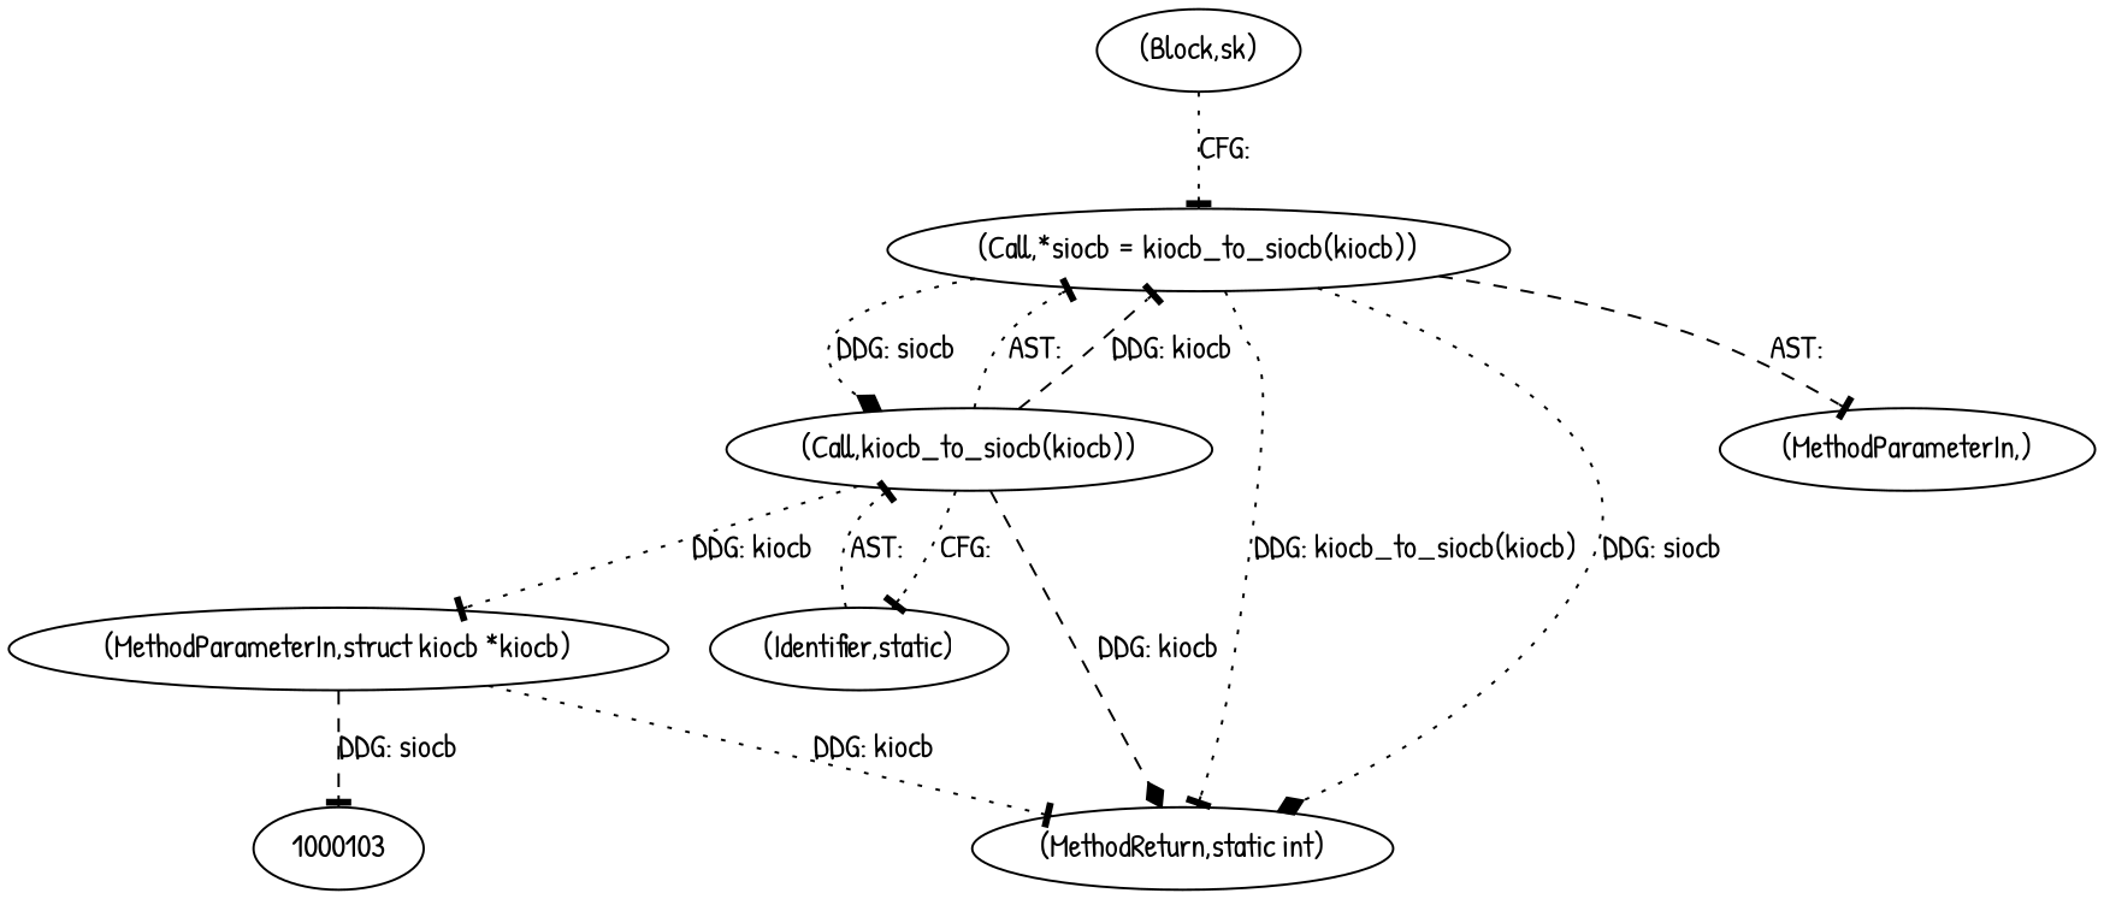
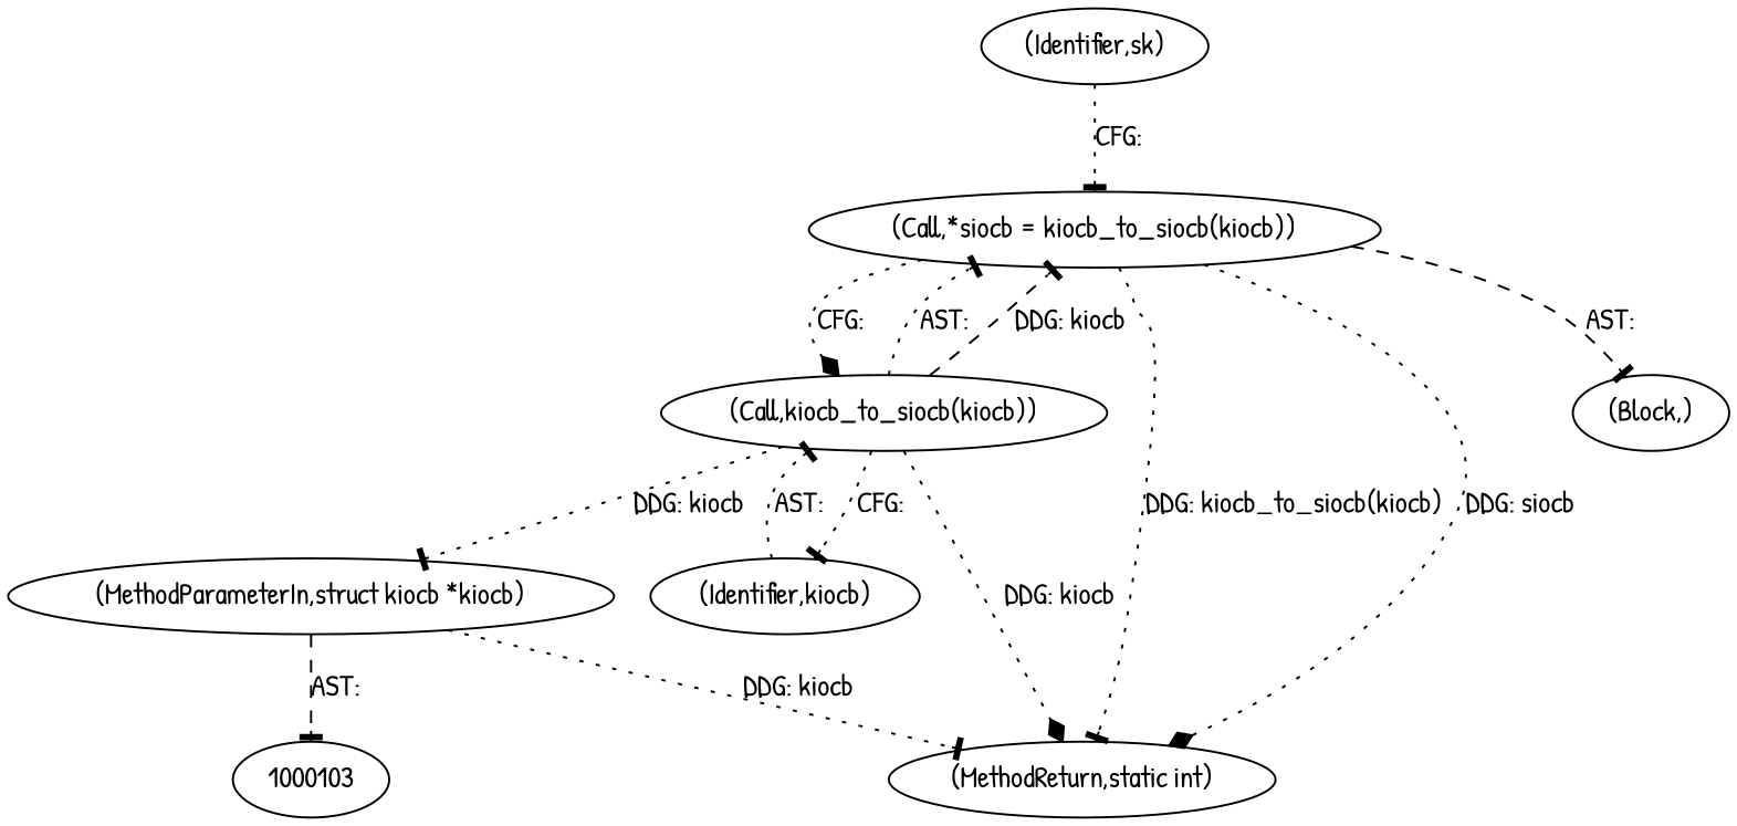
  digraph {
    fontname="Patrick Hand"
    node [fontname="Patrick Hand"]
    edge [arrowhead=tee fontname="Patrick Hand" style=dotted]
    n1 [label="(Call,*siocb = kiocb_to_siocb(kiocb))"]
    n2 [label="(Call,kiocb_to_siocb(kiocb))"]
    n3 [label="(MethodReturn,static int)"]
-   n4 [label="(MethodParameterIn,)"]
-   n5 [label="(Identifier,static)"]
+   n4 [label="(Block,)"]
+   n5 [label="(Identifier,kiocb)"]
    n6 [label="(MethodParameterIn,struct kiocb *kiocb)"]
    1000103
-   n8 [label="(Block,sk)"]
-   n1 -> n2 [arrowhead=diamond label="DDG: siocb"]
+   n8 [label="(Identifier,sk)"]
+   n1 -> n2 [arrowhead=diamond label="CFG: "]
    n1 -> n3 [label="DDG: kiocb_to_siocb(kiocb)"]
    n1 -> n3 [arrowhead=diamond label="DDG: siocb"]
    n1 -> n4 [label="AST: " style=dashed]
    n2 -> n1 [label="AST: "]
    n2 -> n1 [label="DDG: kiocb" style=dashed]
-   n2 -> n3 [arrowhead=diamond label="DDG: kiocb" style=dashed]
+   n2 -> n3 [arrowhead=diamond label="DDG: kiocb"]
    n2 -> n5 [label="CFG: "]
    n2 -> n6 [label="DDG: kiocb"]
    n5 -> n2 [label="AST: "]
    n6 -> n3 [label="DDG: kiocb"]
-   n6 -> 1000103 [label="DDG: siocb" style=dashed]
+   n6 -> 1000103 [label="AST: " style=dashed]
    n8 -> n1 [label="CFG: "]
  }
